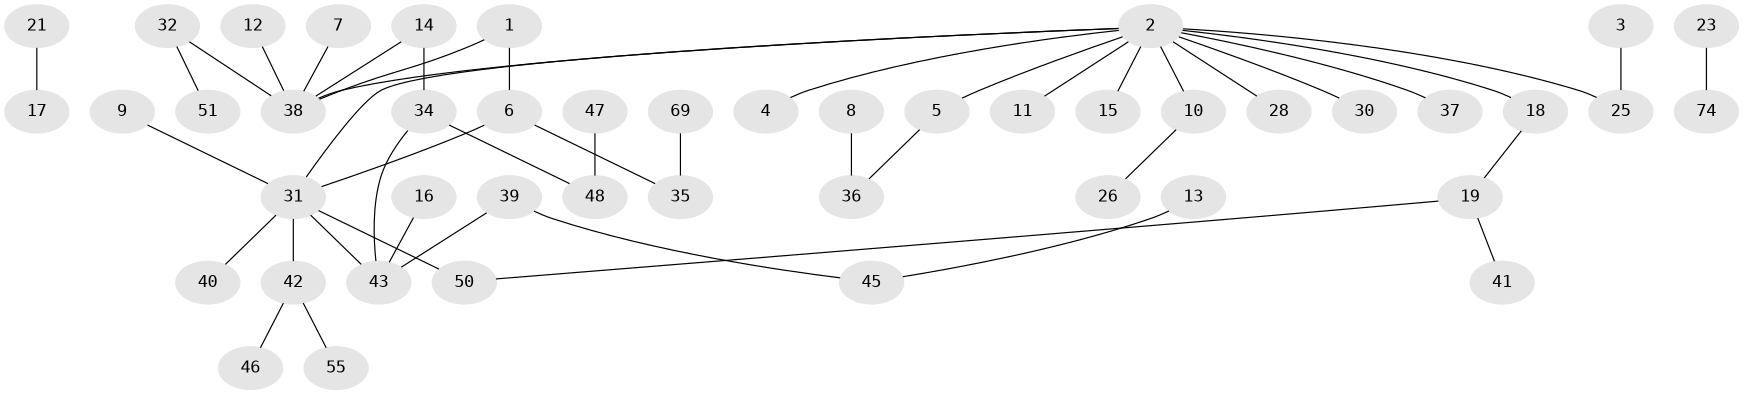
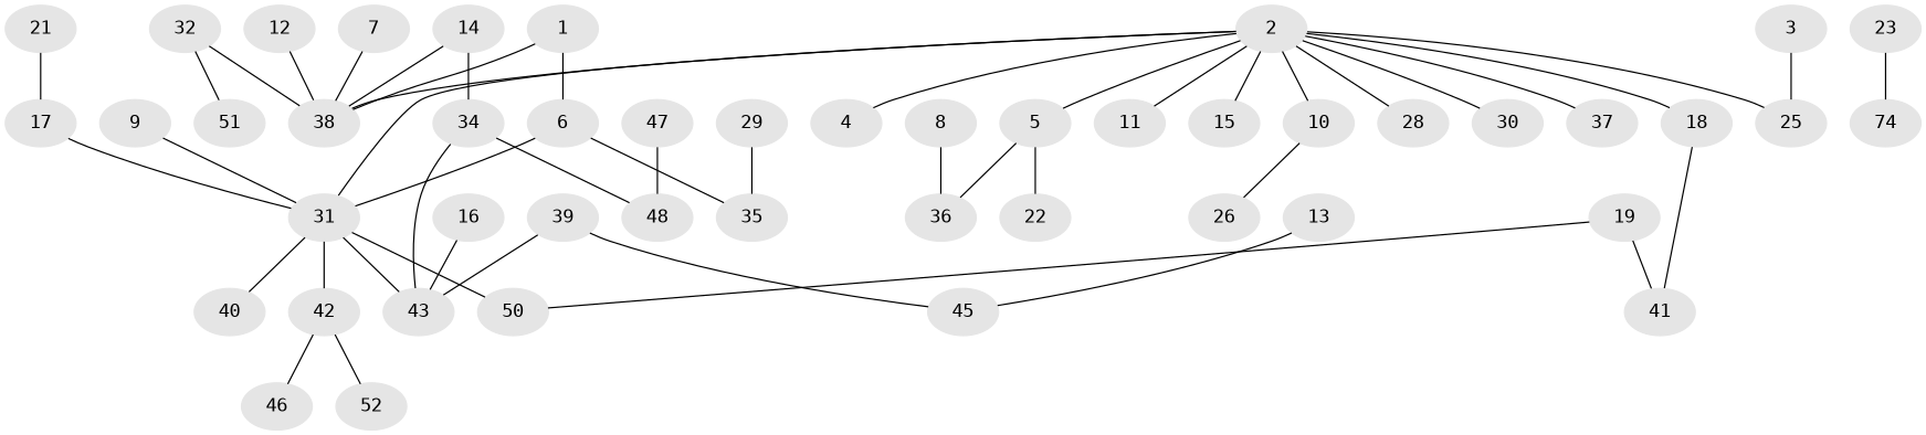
  graph {
    fontname="DejaVu Sans Mono"
    node [color=gray90 fontname="DejaVu Sans Mono" style=filled]
    edge [fontname="DejaVu Sans Mono" weight=1.0]
    1
    6
    38
    31
    35
    2
    4
    5
    10
    11
    15
    18
    25
    28
    30
    37
+   22
    36
    26
    41
    43
    50
    40
    42
    3
    7
    8
    9
    12
    13
    45
    14
    34
    48
    16
    17
    19
    21
    n39 [label=74]
    23
-   29 [label=69]
+   29
    46
-   52 [label=55]
+   52
    32
    51
    39
    47
    1 -- 6
    1 -- 38
    6 -- 31
    6 -- 35
    31 -- 43
    31 -- 50 [weight=2.0]
    31 -- 40
    31 -- 42
    2 -- 38
    2 -- 31
    2 -- 4
    2 -- 5
    2 -- 10
    2 -- 11
    2 -- 15
    2 -- 18
    2 -- 25
    2 -- 28
    2 -- 30
    2 -- 37
+   5 -- 22
    5 -- 36
    10 -- 26
-   18 -- 19
+   18 -- 41
    42 -- 46
    42 -- 52
    3 -- 25
    7 -- 38
    8 -- 36
    9 -- 31
    12 -- 38
    13 -- 45
    14 -- 38
    14 -- 34
    34 -- 43
    34 -- 48
    16 -- 43
+   17 -- 31
    19 -- 41
    19 -- 50
    21 -- 17
    23 -- n39
    29 -- 35
    32 -- 38
    32 -- 51
    39 -- 43
    39 -- 45
    47 -- 48
  }
